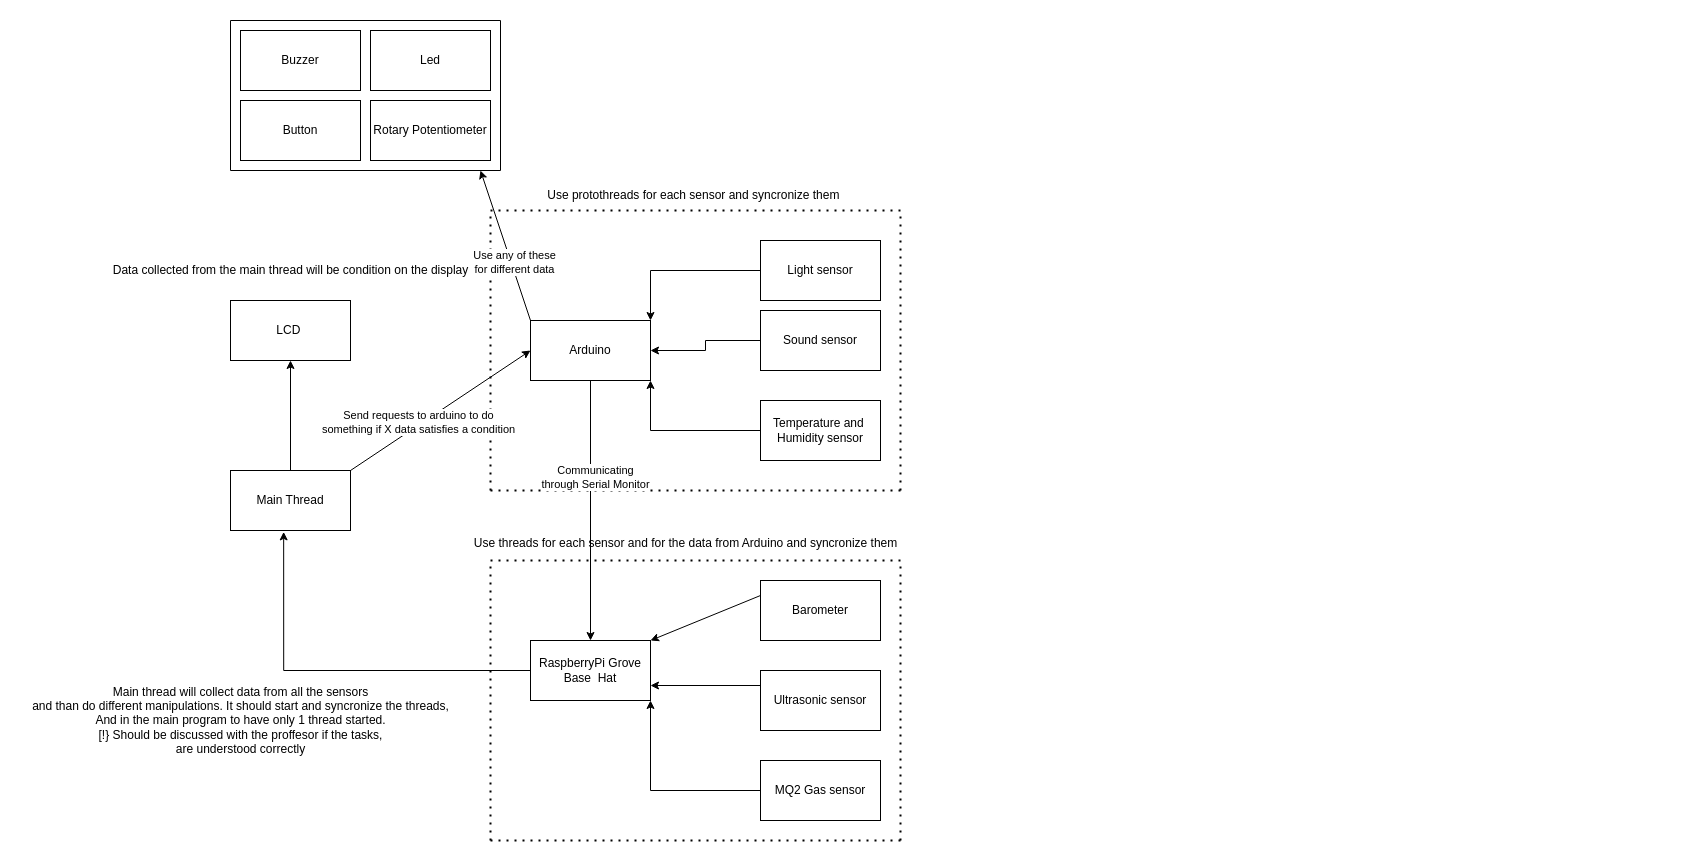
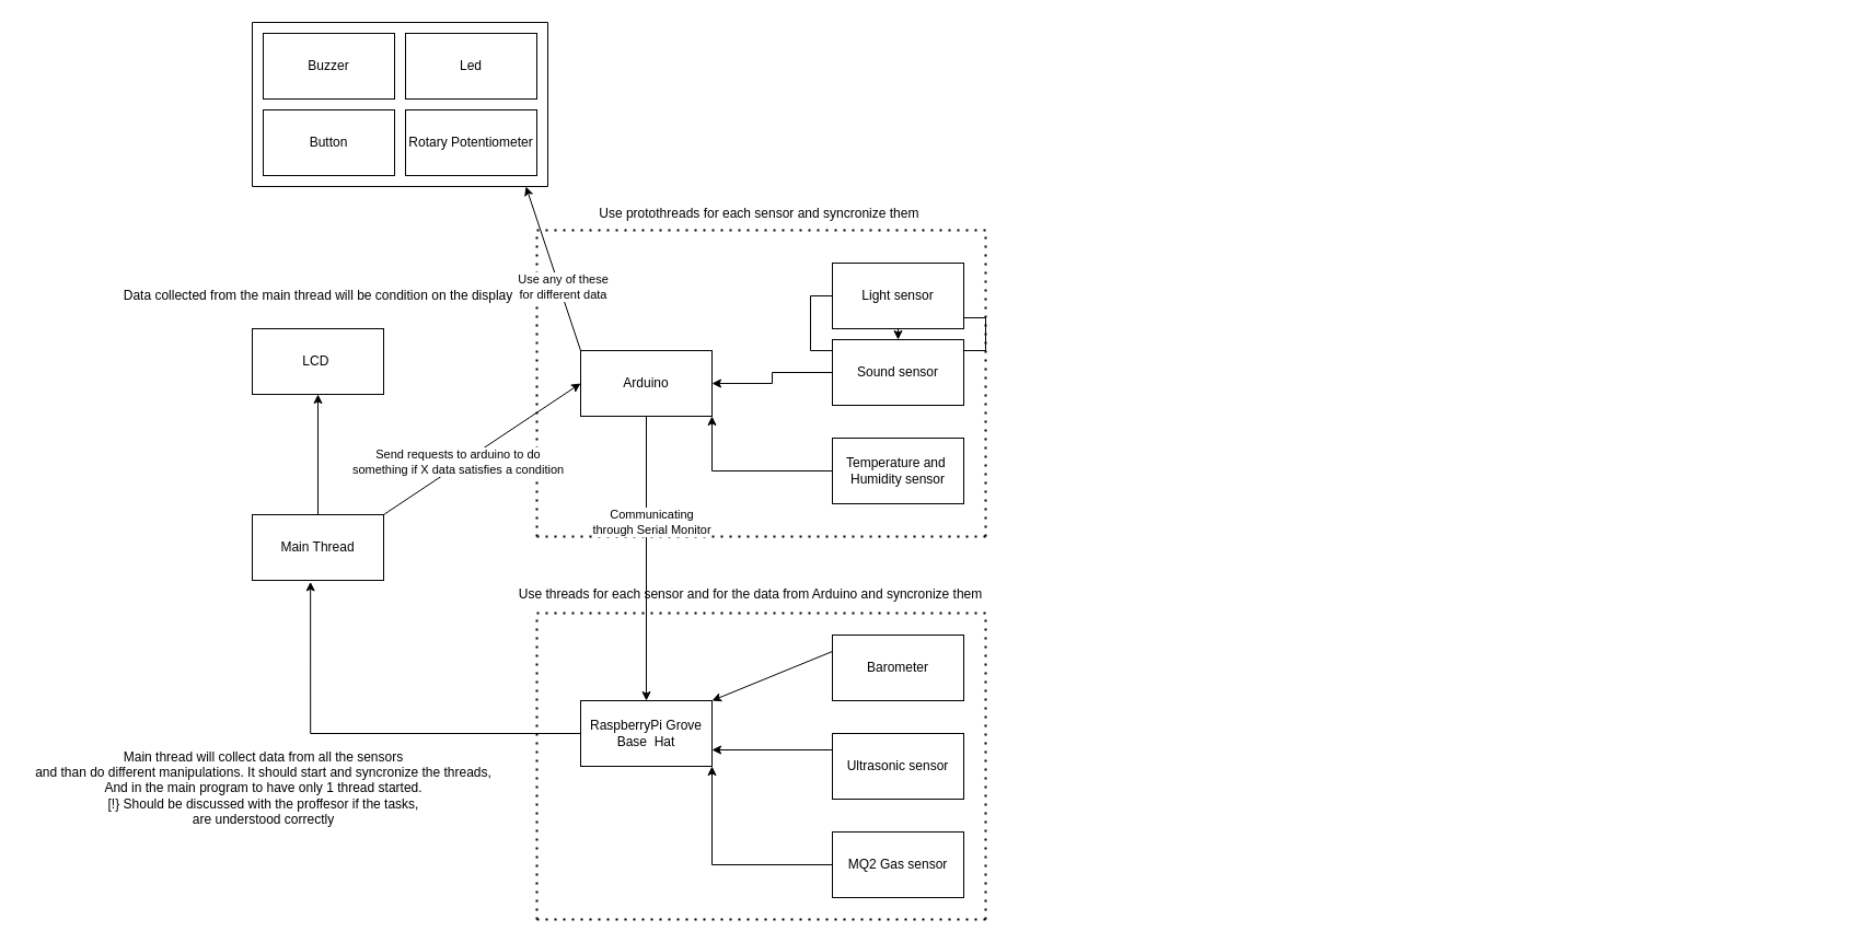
  <mxCell id="0" />
  <mxCell id="1" parent="0" />
- <mxCell id="2" style="edgeStyle=orthogonalEdgeStyle;rounded=0;orthogonalLoop=1;jettySize=auto;html=1;exitX=0;exitY=0.5;exitDx=0;exitDy=0;entryX=1;entryY=0;entryDx=0;entryDy=0;" edge="1" parent="1" source="3" target="8"><mxGeometry relative="1" as="geometry" /></mxCell>
+ <mxCell id="2" style="edgeStyle=orthogonalEdgeStyle;rounded=0;orthogonalLoop=1;jettySize=auto;html=1;exitX=0;exitY=0.5;exitDx=0;exitDy=0;" edge="1" parent="1" source="3" target="5"><mxGeometry relative="1" as="geometry" /></mxCell>
  <mxCell id="3" value="Light sensor" style="whiteSpace=wrap;html=1;" vertex="1" parent="1"><mxGeometry x="760" y="240" width="120" height="60" as="geometry" /></mxCell>
  <mxCell id="4" style="edgeStyle=orthogonalEdgeStyle;rounded=0;orthogonalLoop=1;jettySize=auto;html=1;exitX=0;exitY=0.5;exitDx=0;exitDy=0;entryX=1;entryY=0.5;entryDx=0;entryDy=0;" edge="1" parent="1" source="5" target="8"><mxGeometry relative="1" as="geometry" /></mxCell>
  <mxCell id="5" value="Sound sensor" style="whiteSpace=wrap;html=1;" vertex="1" parent="1"><mxGeometry x="760" y="310" width="120" height="60" as="geometry" /></mxCell>
  <mxCell id="6" style="edgeStyle=orthogonalEdgeStyle;rounded=0;orthogonalLoop=1;jettySize=auto;html=1;exitX=0;exitY=0.5;exitDx=0;exitDy=0;entryX=1;entryY=1;entryDx=0;entryDy=0;" edge="1" parent="1" source="7" target="8"><mxGeometry relative="1" as="geometry" /></mxCell>
  <mxCell id="7" value="Temperature and&amp;nbsp;&lt;br&gt;Humidity sensor" style="whiteSpace=wrap;html=1;" vertex="1" parent="1"><mxGeometry x="760" y="400" width="120" height="60" as="geometry" /></mxCell>
  <mxCell id="8" value="Arduino" style="whiteSpace=wrap;html=1;" vertex="1" parent="1"><mxGeometry x="530" y="320" width="120" height="60" as="geometry" /></mxCell>
  <mxCell id="9" value="" style="endArrow=none;dashed=1;html=1;dashPattern=1 3;strokeWidth=2;rounded=0;" edge="1" parent="1"><mxGeometry width="50" height="50" relative="1" as="geometry"><mxPoint x="490" y="490" as="sourcePoint" /><mxPoint x="490" y="210" as="targetPoint" /></mxGeometry></mxCell>
  <mxCell id="10" value="" style="endArrow=none;dashed=1;html=1;dashPattern=1 3;strokeWidth=2;rounded=0;" edge="1" parent="1"><mxGeometry width="50" height="50" relative="1" as="geometry"><mxPoint x="490" y="490" as="sourcePoint" /><mxPoint x="900" y="490" as="targetPoint" /></mxGeometry></mxCell>
  <mxCell id="11" value="" style="endArrow=none;dashed=1;html=1;dashPattern=1 3;strokeWidth=2;rounded=0;" edge="1" parent="1"><mxGeometry width="50" height="50" relative="1" as="geometry"><mxPoint x="900" y="490" as="sourcePoint" /><mxPoint x="900" y="210" as="targetPoint" /></mxGeometry></mxCell>
  <mxCell id="12" value="" style="endArrow=none;dashed=1;html=1;dashPattern=1 3;strokeWidth=2;rounded=0;" edge="1" parent="1"><mxGeometry width="50" height="50" relative="1" as="geometry"><mxPoint x="490" y="210" as="sourcePoint" /><mxPoint x="900" y="210" as="targetPoint" /></mxGeometry></mxCell>
  <mxCell id="13" value="Use protothreads for each sensor and syncronize them&amp;nbsp;" style="text;html=1;strokeColor=none;fillColor=none;align=center;verticalAlign=middle;whiteSpace=wrap;rounded=0;" vertex="1" parent="1"><mxGeometry x="510" y="180" width="370" height="30" as="geometry" /></mxCell>
  <mxCell id="14" style="edgeStyle=orthogonalEdgeStyle;rounded=0;orthogonalLoop=1;jettySize=auto;html=1;exitX=0;exitY=0.5;exitDx=0;exitDy=0;entryX=0.443;entryY=1.023;entryDx=0;entryDy=0;entryPerimeter=0;" edge="1" parent="1" source="15" target="30"><mxGeometry relative="1" as="geometry" /></mxCell>
  <mxCell id="15" value="RaspberryPi Grove Base&amp;nbsp; Hat" style="rounded=0;whiteSpace=wrap;html=1;" vertex="1" parent="1"><mxGeometry x="530" y="640" width="120" height="60" as="geometry" /></mxCell>
  <mxCell id="16" value="" style="endArrow=classic;html=1;rounded=0;exitX=0.5;exitY=1;exitDx=0;exitDy=0;entryX=0.5;entryY=0;entryDx=0;entryDy=0;" edge="1" parent="1" source="8" target="15"><mxGeometry width="50" height="50" relative="1" as="geometry"><mxPoint x="600" y="480" as="sourcePoint" /><mxPoint x="650" y="430" as="targetPoint" /></mxGeometry></mxCell>
  <mxCell id="17" value="Communicating&lt;br&gt;through Serial Monitor" style="edgeLabel;html=1;align=center;verticalAlign=middle;resizable=0;points=[];" vertex="1" connectable="0" parent="16"><mxGeometry x="-0.263" y="4" relative="1" as="geometry"><mxPoint as="offset" /></mxGeometry></mxCell>
  <mxCell id="18" style="edgeStyle=orthogonalEdgeStyle;rounded=0;orthogonalLoop=1;jettySize=auto;html=1;exitX=0;exitY=0.25;exitDx=0;exitDy=0;entryX=1;entryY=0.75;entryDx=0;entryDy=0;" edge="1" parent="1" source="19" target="15"><mxGeometry relative="1" as="geometry" /></mxCell>
  <mxCell id="19" value="Ultrasonic&amp;nbsp;sensor" style="whiteSpace=wrap;html=1;" vertex="1" parent="1"><mxGeometry x="760" y="670" width="120" height="60" as="geometry" /></mxCell>
  <mxCell id="20" value="Barometer" style="whiteSpace=wrap;html=1;" vertex="1" parent="1"><mxGeometry x="760" y="580" width="120" height="60" as="geometry" /></mxCell>
  <mxCell id="21" style="edgeStyle=orthogonalEdgeStyle;rounded=0;orthogonalLoop=1;jettySize=auto;html=1;exitX=0;exitY=0.5;exitDx=0;exitDy=0;entryX=1;entryY=1;entryDx=0;entryDy=0;" edge="1" parent="1" source="22" target="15"><mxGeometry relative="1" as="geometry" /></mxCell>
  <mxCell id="22" value="MQ2 Gas sensor" style="whiteSpace=wrap;html=1;" vertex="1" parent="1"><mxGeometry x="760" y="760" width="120" height="60" as="geometry" /></mxCell>
  <mxCell id="23" value="" style="endArrow=classic;html=1;rounded=0;exitX=0;exitY=0.25;exitDx=0;exitDy=0;entryX=1;entryY=0;entryDx=0;entryDy=0;" edge="1" parent="1" source="20" target="15"><mxGeometry width="50" height="50" relative="1" as="geometry"><mxPoint x="660" y="690" as="sourcePoint" /><mxPoint x="710" y="640" as="targetPoint" /></mxGeometry></mxCell>
  <mxCell id="24" value="" style="endArrow=none;dashed=1;html=1;dashPattern=1 3;strokeWidth=2;rounded=0;" edge="1" parent="1"><mxGeometry width="50" height="50" relative="1" as="geometry"><mxPoint x="490" y="840" as="sourcePoint" /><mxPoint x="490" y="560" as="targetPoint" /></mxGeometry></mxCell>
  <mxCell id="25" value="" style="endArrow=none;dashed=1;html=1;dashPattern=1 3;strokeWidth=2;rounded=0;" edge="1" parent="1"><mxGeometry width="50" height="50" relative="1" as="geometry"><mxPoint x="490" y="560" as="sourcePoint" /><mxPoint x="900" y="560" as="targetPoint" /></mxGeometry></mxCell>
  <mxCell id="26" value="" style="endArrow=none;dashed=1;html=1;dashPattern=1 3;strokeWidth=2;rounded=0;" edge="1" parent="1"><mxGeometry width="50" height="50" relative="1" as="geometry"><mxPoint x="490" y="840" as="sourcePoint" /><mxPoint x="900" y="840" as="targetPoint" /></mxGeometry></mxCell>
  <mxCell id="27" value="" style="endArrow=none;dashed=1;html=1;dashPattern=1 3;strokeWidth=2;rounded=0;" edge="1" parent="1"><mxGeometry width="50" height="50" relative="1" as="geometry"><mxPoint x="900" y="840" as="sourcePoint" /><mxPoint x="900" y="560" as="targetPoint" /></mxGeometry></mxCell>
  <mxCell id="28" value="Use threads for each sensor and for the data from Arduino and syncronize them" style="text;html=1;align=center;verticalAlign=middle;resizable=0;points=[];autosize=1;strokeColor=none;fillColor=none;" vertex="1" parent="1"><mxGeometry x="460" y="528" width="450" height="30" as="geometry" /></mxCell>
  <mxCell id="29" value="" style="edgeStyle=orthogonalEdgeStyle;rounded=0;orthogonalLoop=1;jettySize=auto;html=1;" edge="1" parent="1" source="30" target="32"><mxGeometry relative="1" as="geometry" /></mxCell>
  <mxCell id="30" value="Main Thread" style="whiteSpace=wrap;html=1;" vertex="1" parent="1"><mxGeometry x="230" y="470" width="120" height="60" as="geometry" /></mxCell>
  <mxCell id="31" value="Main thread will collect data from all the sensors&lt;br&gt;and than do different manipulations. It should start and syncronize the threads,&lt;br&gt;And in the main program to have only 1 thread started.&lt;br&gt;[!} Should be discussed with the proffesor if the tasks,&lt;br&gt;are understood correctly" style="text;html=1;align=center;verticalAlign=middle;resizable=0;points=[];autosize=1;strokeColor=none;fillColor=none;" vertex="1" parent="1"><mxGeometry x="20" y="675" width="440" height="90" as="geometry" /></mxCell>
  <mxCell id="32" value="LCD&amp;nbsp;" style="rounded=0;whiteSpace=wrap;html=1;" vertex="1" parent="1"><mxGeometry x="230" y="300" width="120" height="60" as="geometry" /></mxCell>
  <mxCell id="33" value="Data collected from the main thread will be condition on the display" style="text;html=1;align=center;verticalAlign=middle;resizable=0;points=[];autosize=1;strokeColor=none;fillColor=none;" vertex="1" parent="1"><mxGeometry x="100" y="255" width="380" height="30" as="geometry" /></mxCell>
  <mxCell id="34" value="" style="endArrow=classic;html=1;rounded=0;exitX=1;exitY=0;exitDx=0;exitDy=0;entryX=0;entryY=0.5;entryDx=0;entryDy=0;" edge="1" parent="1" source="30" target="8"><mxGeometry width="50" height="50" relative="1" as="geometry"><mxPoint x="600" y="440" as="sourcePoint" /><mxPoint x="650" y="390" as="targetPoint" /></mxGeometry></mxCell>
  <mxCell id="35" value="Send requests to arduino to do&lt;br&gt;something if X data satisfies a condition" style="edgeLabel;html=1;align=center;verticalAlign=middle;resizable=0;points=[];" vertex="1" connectable="0" parent="34"><mxGeometry x="-0.235" y="3" relative="1" as="geometry"><mxPoint as="offset" /></mxGeometry></mxCell>
  <mxCell id="36" value="Led" style="whiteSpace=wrap;html=1;" vertex="1" parent="1"><mxGeometry x="370" y="30" width="120" height="60" as="geometry" /></mxCell>
  <mxCell id="37" value="Buzzer" style="whiteSpace=wrap;html=1;" vertex="1" parent="1"><mxGeometry x="240" y="30" width="120" height="60" as="geometry" /></mxCell>
  <mxCell id="38" value="Button" style="whiteSpace=wrap;html=1;" vertex="1" parent="1"><mxGeometry x="240" y="100" width="120" height="60" as="geometry" /></mxCell>
  <mxCell id="39" value="Rotary Potentiometer" style="whiteSpace=wrap;html=1;" vertex="1" parent="1"><mxGeometry x="370" y="100" width="120" height="60" as="geometry" /></mxCell>
  <mxCell id="40" value="" style="shape=image;verticalLabelPosition=bottom;labelBackgroundColor=default;verticalAlign=top;aspect=fixed;imageAspect=0;image=https://www.why.gr/wp-content/uploads/2020/09/721162_2.jpg;" vertex="1" parent="1"><mxGeometry x="1050" y="70" width="620" height="269.7" as="geometry" /></mxCell>
  <mxCell id="41" value="" style="endArrow=none;html=1;rounded=0;" edge="1" parent="1"><mxGeometry width="50" height="50" relative="1" as="geometry"><mxPoint x="230" as="sourcePoint" y="170" /><mxPoint x="500" as="targetPoint" y="170" /></mxGeometry></mxCell>
  <mxCell id="42" value="" style="endArrow=none;html=1;rounded=0;" edge="1" parent="1"><mxGeometry width="50" height="50" relative="1" as="geometry"><mxPoint x="230" as="sourcePoint" y="170" /><mxPoint x="230" y="20" as="targetPoint" /></mxGeometry></mxCell>
  <mxCell id="43" value="" style="endArrow=none;html=1;rounded=0;" edge="1" parent="1"><mxGeometry width="50" height="50" relative="1" as="geometry"><mxPoint x="230" y="20" as="sourcePoint" /><mxPoint x="500" y="20" as="targetPoint" /></mxGeometry></mxCell>
  <mxCell id="44" value="" style="endArrow=none;html=1;rounded=0;" edge="1" parent="1"><mxGeometry width="50" height="50" relative="1" as="geometry"><mxPoint x="500" as="sourcePoint" y="170" /><mxPoint x="500" y="20" as="targetPoint" /></mxGeometry></mxCell>
  <mxCell id="45" value="" style="endArrow=classic;html=1;rounded=0;exitX=0;exitY=0;exitDx=0;exitDy=0;" edge="1" parent="1" source="8"><mxGeometry width="50" height="50" relative="1" as="geometry"><mxPoint x="500" y="350" as="sourcePoint" /><mxPoint x="480" as="targetPoint" y="170" /></mxGeometry></mxCell>
  <mxCell id="46" value="Use any of these&lt;br&gt;for different data" style="edgeLabel;html=1;align=center;verticalAlign=middle;resizable=0;points=[];" vertex="1" connectable="0" parent="45"><mxGeometry x="-0.234" y="-2" relative="1" as="geometry"><mxPoint x="1" as="offset" /></mxGeometry></mxCell>
